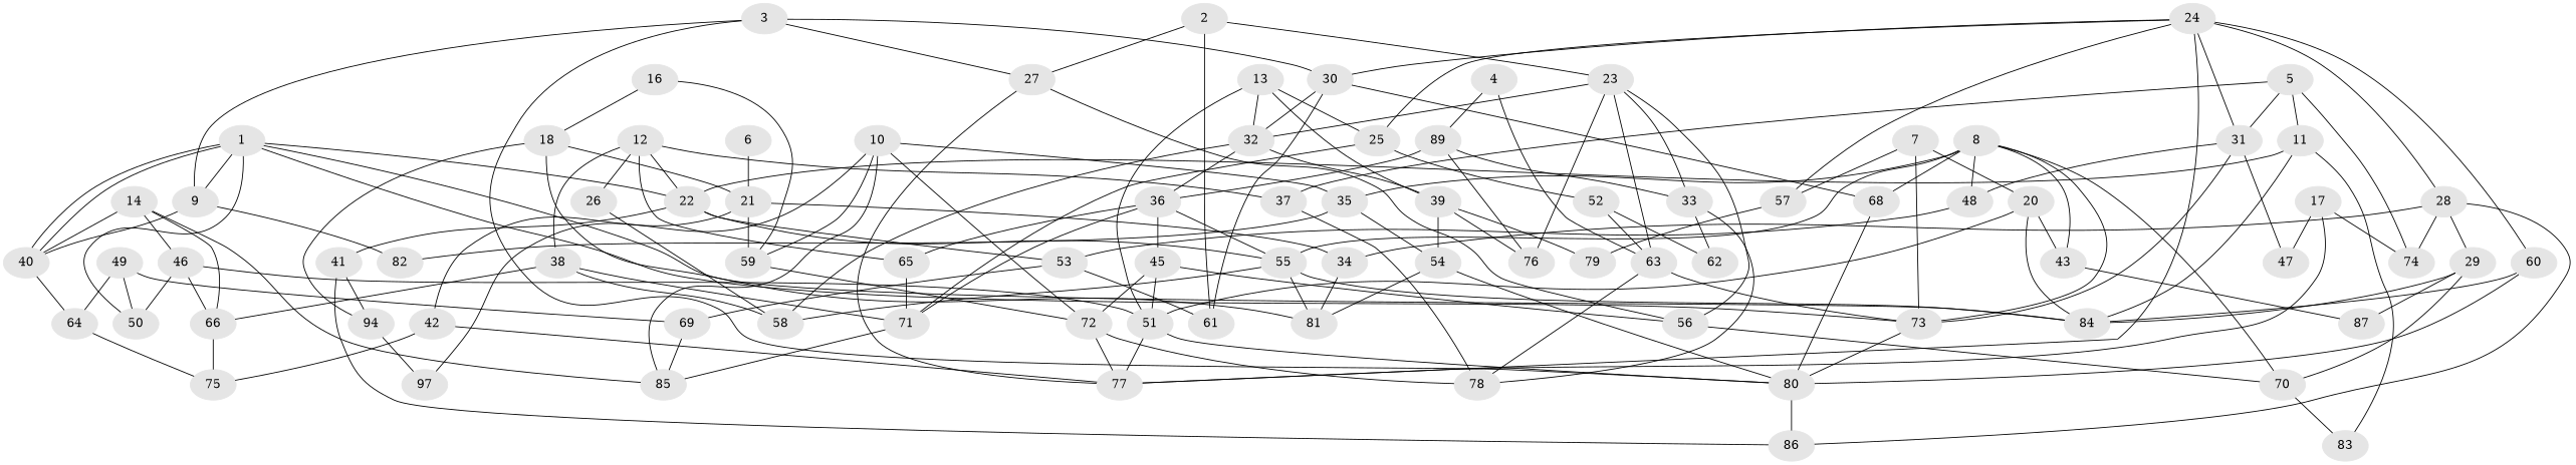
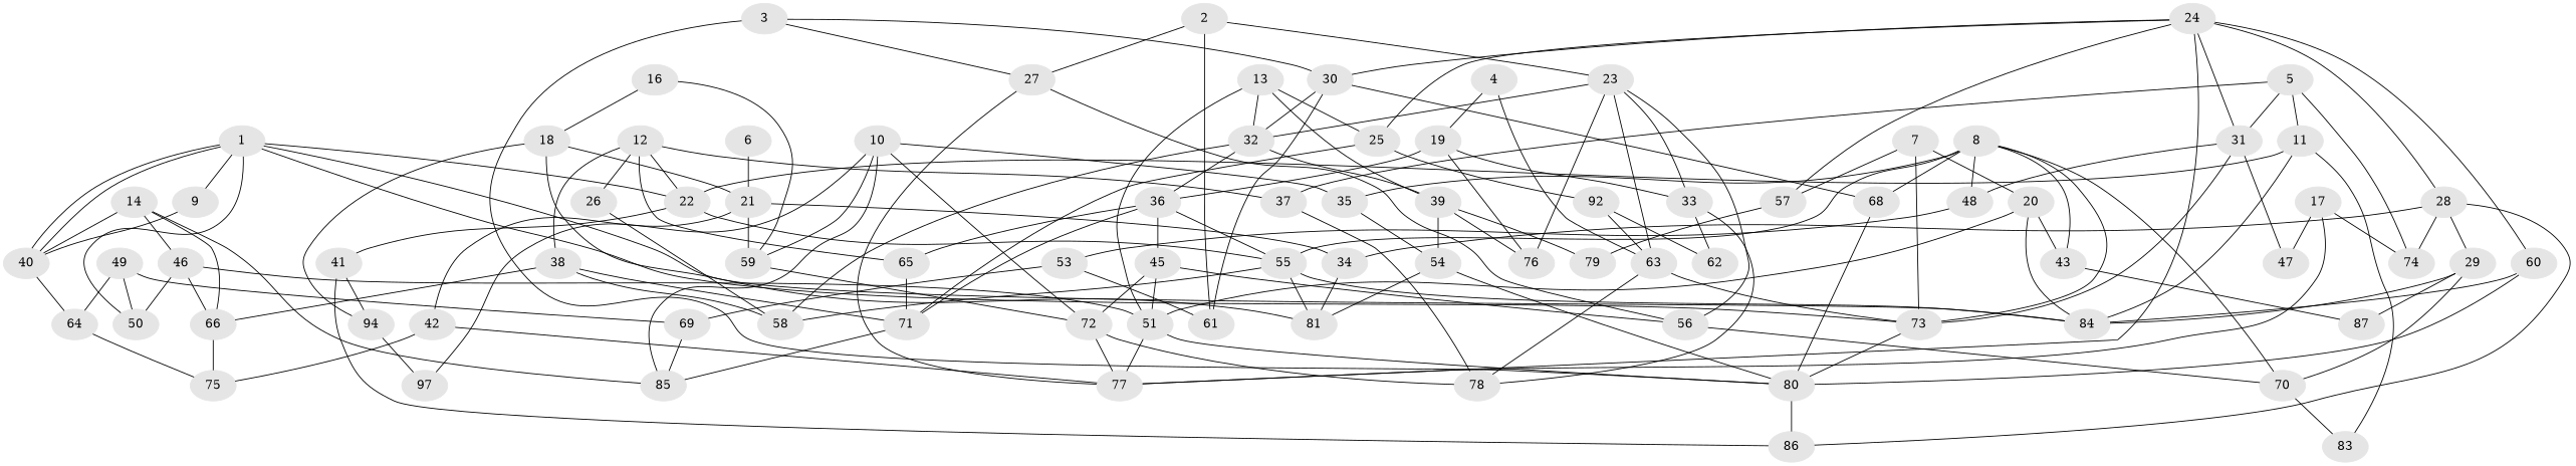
  graph {
    node [color=gray90 style=filled]
    1
    9
    22
    40
    50
    73
    84
-   82
    55
    41
    53
    64
    80
    2
    23
    27
    61
    63
    32
    33
    76
    56
    77
    3
    30
    68
    86
    4
-   19 [label=89]
+   19
    36
    78
    5
    11
    31
    37
    74
    83
    48
    47
    6
    21
    59
    34
    42
    7
    20
    57
    43
    51
    79
    8
    35
    70
    54
    87
    81
    58
    10
    n59 [label=97]
    72
    85
    12
    26
    38
    65
    66
    71
    13
    25
    39
-   52
+   52 [label=92]
    14
    46
    75
    16
    18
    n77 [label=94]
    17
    62
    45
    69
    24
    28
    60
    29
    49
    1 -- 9
    1 -- 22
    1 -- 40
    1 -- 40
    1 -- 50
    1 -- 73
    1 -- 84
    9 -- 40
-   9 -- 82
    22 -- 55
    22 -- 41
-   22 -- 53
    40 -- 64
    73 -- 80
    55 -- 84
    55 -- 81
    55 -- 58
    41 -- 86
    41 -- n77
    53 -- 61
    53 -- 69
    64 -- 75
    80 -- 86
    2 -- 23
    2 -- 27
    2 -- 61
    23 -- 63
    23 -- 32
    23 -- 33
    23 -- 76
    23 -- 56
    27 -- 56
    27 -- 77
    63 -- 73
    63 -- 78
    32 -- 36
    32 -- 58
    32 -- 39
    33 -- 78
    33 -- 62
    56 -- 70
-   3 -- 9
    3 -- 80
    3 -- 27
    3 -- 30
    30 -- 61
    30 -- 32
    30 -- 68
    68 -- 80
    4 -- 63
    4 -- 19
    19 -- 33
    19 -- 76
    19 -- 36
    36 -- 55
    36 -- 65
    36 -- 71
    36 -- 45
    5 -- 11
    5 -- 31
    5 -- 37
    5 -- 74
    11 -- 22
    11 -- 84
    11 -- 83
    31 -- 73
    31 -- 48
    31 -- 47
    37 -- 78
    48 -- 53
    6 -- 21
    21 -- 59
    21 -- 34
    21 -- 42
    59 -- 72
    34 -- 81
    42 -- 77
    42 -- 75
    7 -- 73
    7 -- 20
    7 -- 57
    20 -- 84
    20 -- 43
    20 -- 51
    57 -- 79
    43 -- 87
    51 -- 80
    51 -- 77
    8 -- 73
    8 -- 55
    8 -- 68
    8 -- 48
    8 -- 43
    8 -- 35
    8 -- 70
-   35 -- 82
    35 -- 54
    70 -- 83
    54 -- 80
    54 -- 81
    10 -- 59
    10 -- 35
    10 -- n59
    10 -- 72
    10 -- 85
    72 -- 77
    72 -- 78
    12 -- 22
    12 -- 37
    12 -- 26
    12 -- 38
    12 -- 65
    26 -- 58
    38 -- 58
    38 -- 66
    38 -- 71
    65 -- 71
    66 -- 75
    71 -- 85
    13 -- 32
    13 -- 51
    13 -- 25
    13 -- 39
    25 -- 71
    25 -- 52
    39 -- 76
    39 -- 79
    39 -- 54
    52 -- 63
    52 -- 62
    14 -- 40
    14 -- 85
    14 -- 66
    14 -- 46
    46 -- 50
    46 -- 51
    46 -- 66
    16 -- 59
    16 -- 18
    18 -- 21
    18 -- 81
    18 -- n77
    n77 -- n59
    17 -- 77
    17 -- 74
    17 -- 47
    45 -- 56
    45 -- 51
    45 -- 72
    69 -- 85
    24 -- 77
    24 -- 30
    24 -- 31
    24 -- 57
    24 -- 25
    24 -- 28
    24 -- 60
    28 -- 86
    28 -- 74
    28 -- 34
    28 -- 29
    60 -- 84
    60 -- 80
    29 -- 84
    29 -- 70
    29 -- 87
    49 -- 50
    49 -- 64
    49 -- 69
  }
